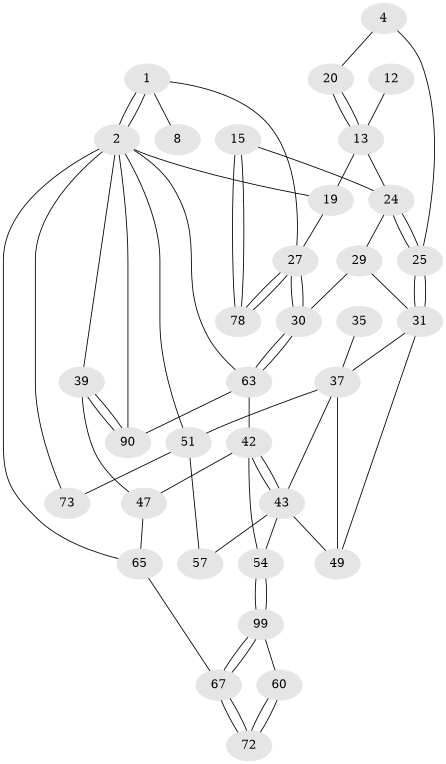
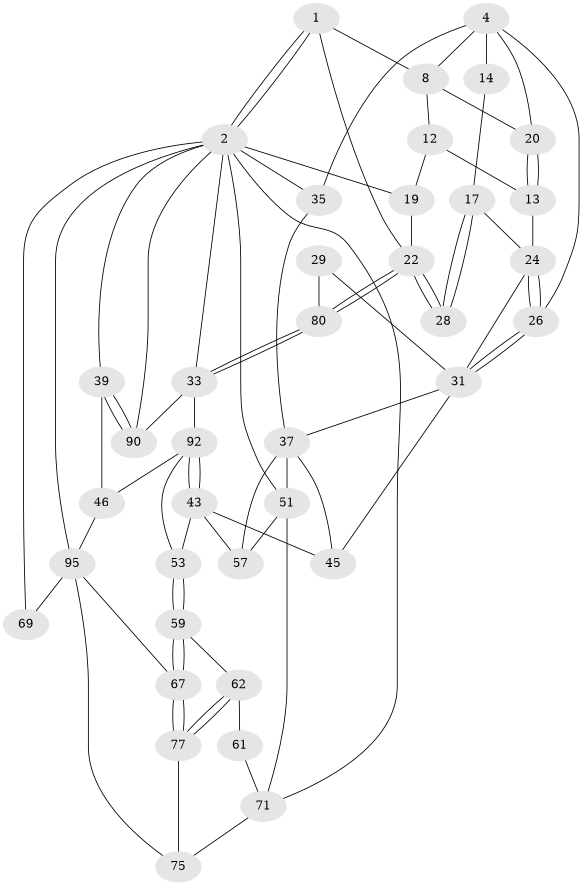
  graph {
    node [color=gray90 style=filled]
    1 [super="+7"]
    2 [super="+3+22"]
    8 [super="+9"]
-   27
+   27 [label=22]
    19 [super="+20"]
-   33 [super="+41" label=63]
+   33 [super="+41"]
    35
    39
    n9 [label=90 super="+46"]
    51 [super="+58"]
-   65 [super="+68+66"]
-   71 [super="+78" label=73]
+   65 [super="+68+66" label=95]
+   69
+   71 [super="+78"]
    n14 [label=20]
    12
    4 [super="+15+5"]
-   25
-   42 [super="+49"]
+   14
+   25 [label=26]
+   42 [super="+49" label=92]
    37 [super="+50"]
-   47 [super="+48"]
+   47 [super="+48" label=46]
    57
    67
+   75 [super="+77"]
    13 [super="+16"]
-   17 [super="+18" label=15]
+   17 [super="+18"]
    n27 [label=31 super="+36"]
    24
-   28 [label=78]
+   28
    29 [super="+31"]
-   30
-   45 [label=49]
+   30 [label=80]
+   45
    43 [super="+44"]
-   54
-   59 [label=99]
-   60
-   72 [super="+73"]
+   54 [label=53]
+   59
+   61 [super="+62"]
+   60 [label=62]
+   72 [super="+73" label=77]
    1 -- 2
    1 -- 2
    1 -- 8
    1 -- 27
    2 -- 19
    2 -- 33
+   2 -- 35
    2 -- 39
    2 -- n9
    2 -- 51
    2 -- 65
+   2 -- 69 [weight=2]
    2 -- 71
+   8 -- n14
+   8 -- 12
    27 -- 28
    27 -- 28
    27 -- 30
    27 -- 30
    19 -- 27
    33 -- n9
    33 -- 42
    35 -- 37
    39 -- n9
    39 -- n9
    39 -- 47
    51 -- 71
    51 -- 57
+   65 -- 69 [weight=2]
    65 -- 67
+   65 -- 75
+   71 -- 75
    n14 -- 13
    n14 -- 13
    12 -- 13 [weight=2]
+   4 -- 8
+   4 -- 35
    4 -- n14
+   4 -- 14 [weight=2]
    4 -- 25
+   14 -- 17
    25 -- n27
    25 -- n27
    42 -- 47 [weight=2]
    42 -- 43
    42 -- 43
    42 -- 54
    37 -- 51
-   37 -- 43
+   37 -- 57
    37 -- 45
    47 -- 65
    67 -- 72
    67 -- 72
-   13 -- 19
+   12 -- 19
    13 -- 24
    17 -- 24
    17 -- 28
    17 -- 28
    n27 -- 37
    n27 -- 45
    24 -- 25
    24 -- 25
-   24 -- 29
+   24 -- n27
    29 -- n27
    29 -- 30
    30 -- 33
    30 -- 33
    43 -- 57
    43 -- 45
    43 -- 54
    54 -- 59
    54 -- 59
    59 -- 67
    59 -- 67
    59 -- 60
+   61 -- 71
+   60 -- 61
    60 -- 72
    60 -- 72
+   72 -- 75
  }
